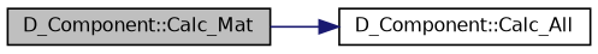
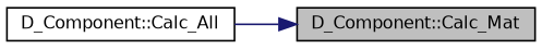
  digraph {
    rankdir=RL
    node [color=black fontname=Helvetica fontsize=10 shape=record style=filled]
    n1 [fillcolor=grey75 fontcolor=black height=0.2 label="D_Component::Calc_Mat" width=0.4]
    n2 [fillcolor=white height=0.2 label="D_Component::Calc_All" width=0.4]
-   n2 -> n1 [color=midnightblue dir=back fontname=Helvetica fontsize=10 labelfontname=Helvetica labelfontsize=10 style=solid]
+   n1 -> n2 [color=midnightblue dir=back fontname=Helvetica fontsize=10 labelfontname=Helvetica labelfontsize=10 style=solid]
  }
